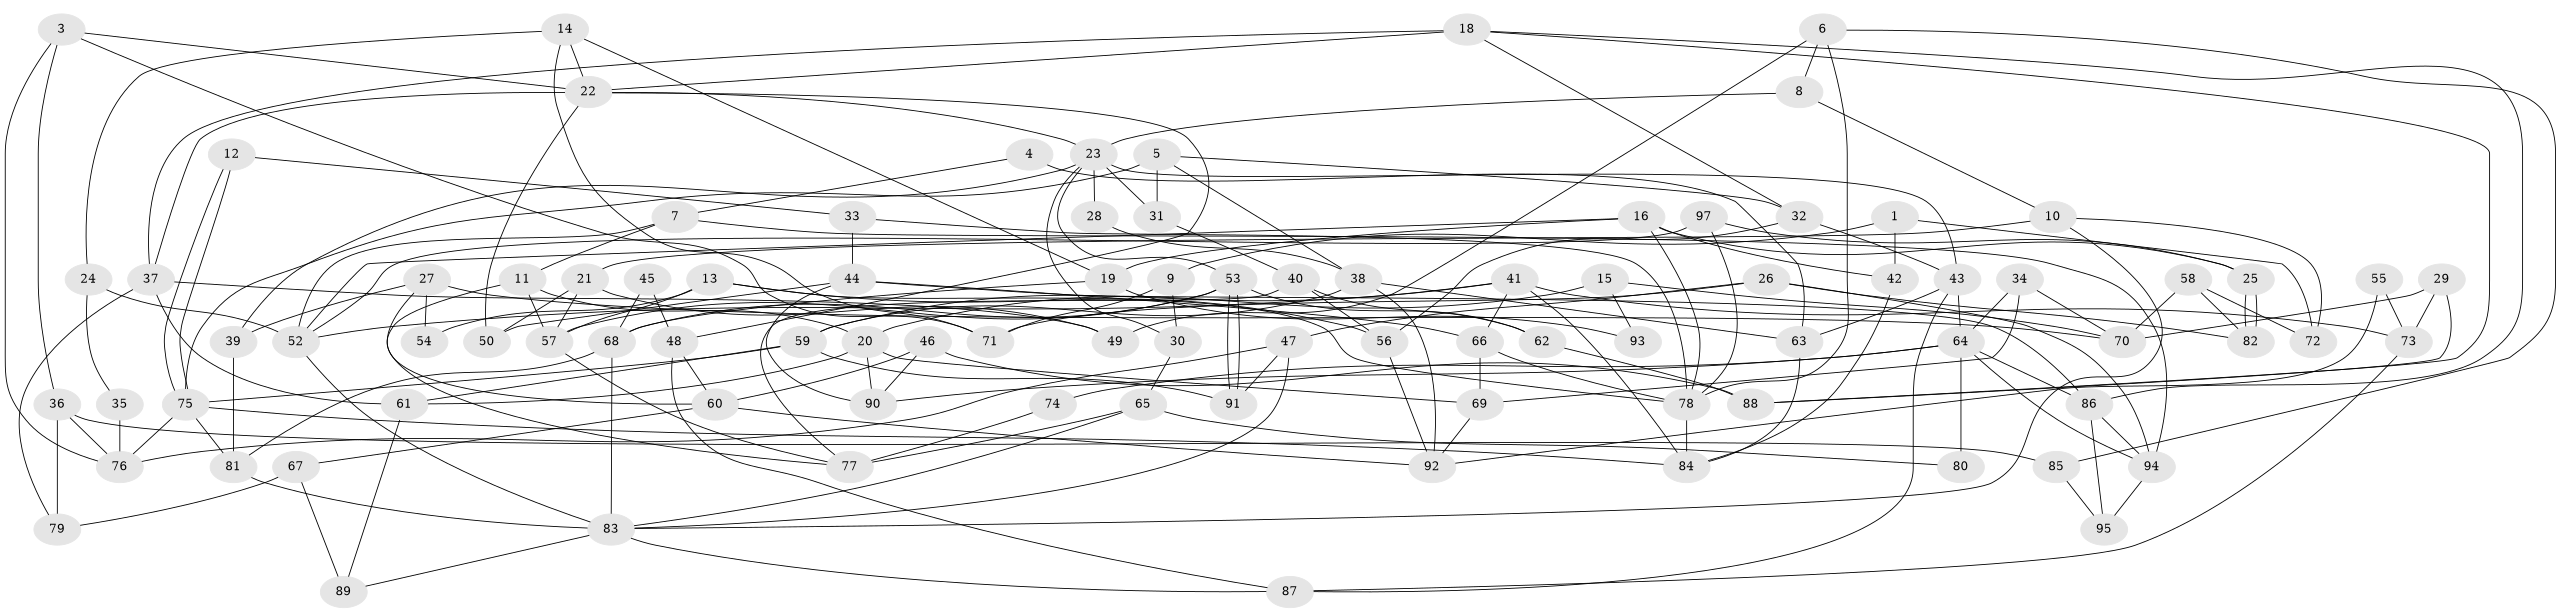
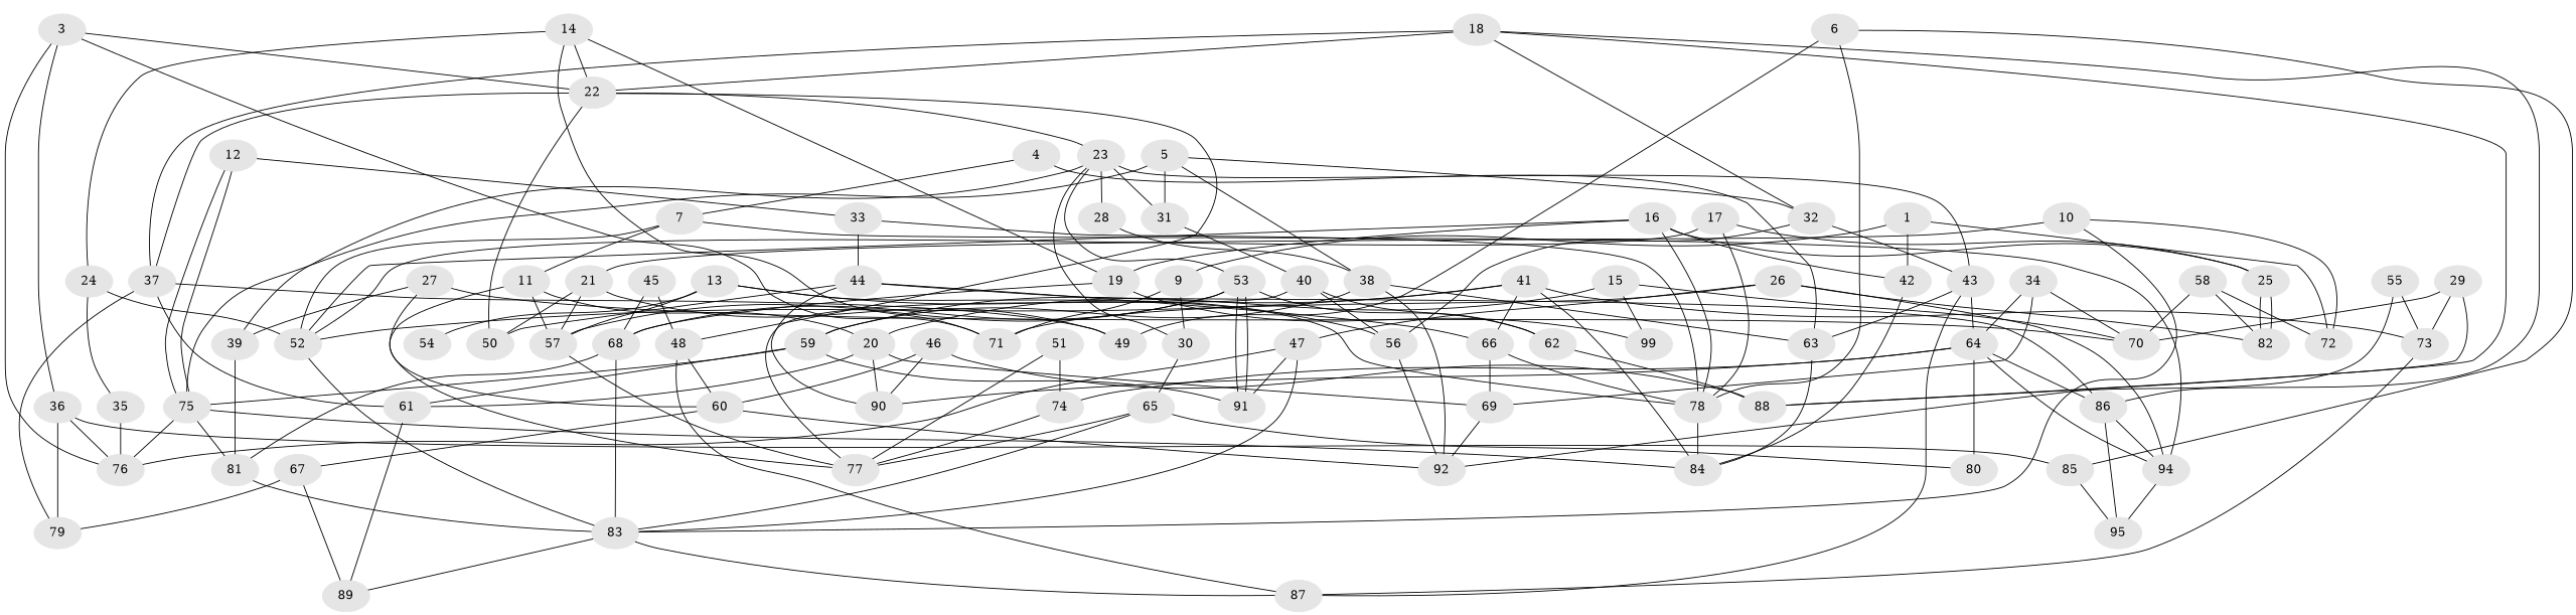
  graph {
    node [color=gray90 style=filled]
    1
    9
    42
    72
    71
    30
    84
    94
    95
    3
    22
    36
    76
    23
    37
    50
    48
    85
    79
    4
    7
    63
    11
    52
    5
    31
    32
    38
    75
    40
    56
    43
    59
    92
    81
    6
-   8
    49
    78
    10
    20
    57
    77
    83
    21
    28
    39
    53
    65
    87
    89
    61
    69
    90
    12
    33
    44
    13
    54
    14
    19
    24
-   93
+   93 [label=99]
    68
    35
    15
    70
    16
    25
    82
-   17 [label=97]
+   17
    18
    86
    88
    60
    64
    62
    91
    26
    47
    27
    67
    29
    73
    80
    66
    34
    74
    41
    45
    46
+   51
    55
    58
    1 -- 9
    1 -- 42
    1 -- 72
    9 -- 71
    9 -- 30
    42 -- 84
    30 -- 65
    94 -- 95
    3 -- 71
    3 -- 22
    3 -- 36
    3 -- 76
    22 -- 23
    22 -- 37
    22 -- 50
    22 -- 48
    36 -- 76
    36 -- 85
    36 -- 79
    23 -- 30
    23 -- 31
    23 -- 43
    23 -- 28
    23 -- 39
    23 -- 53
    37 -- 79
    37 -- 49
    37 -- 61
    48 -- 87
    48 -- 60
    85 -- 95
    4 -- 7
    4 -- 63
    7 -- 94
    7 -- 11
    7 -- 52
    63 -- 84
    11 -- 20
    11 -- 57
    11 -- 77
    52 -- 83
    5 -- 31
    5 -- 32
    5 -- 38
    5 -- 75
    31 -- 40
    32 -- 56
    32 -- 43
    38 -- 63
    38 -- 59
    38 -- 92
    75 -- 84
    75 -- 76
    75 -- 81
    40 -- 56
    40 -- 77
    40 -- 62
    56 -- 92
    43 -- 63
    43 -- 87
    43 -- 64
    59 -- 75
    59 -- 61
    59 -- 91
    81 -- 83
    6 -- 85
-   6 -- 8
    6 -- 49
    6 -- 78
-   8 -- 23
-   8 -- 10
    78 -- 84
    10 -- 72
    10 -- 83
    10 -- 21
    20 -- 61
    20 -- 69
    20 -- 90
    57 -- 77
    83 -- 87
    83 -- 89
    21 -- 50
    21 -- 49
    21 -- 57
    28 -- 38
    39 -- 81
    53 -- 57
    53 -- 68
    53 -- 62
    53 -- 91
    53 -- 91
    65 -- 77
    65 -- 83
    65 -- 80
    61 -- 89
    69 -- 92
    12 -- 75
    12 -- 75
    12 -- 33
    33 -- 78
    33 -- 44
    44 -- 50
    44 -- 90
    44 -- 86
    44 -- 66
    13 -- 56
    13 -- 78
    13 -- 57
    13 -- 54
    14 -- 71
    14 -- 22
    14 -- 19
    14 -- 24
    19 -- 93
    19 -- 68
    24 -- 52
    24 -- 35
    68 -- 81
    68 -- 83
    35 -- 76
    15 -- 20
    15 -- 93
    15 -- 70
    16 -- 42
    16 -- 52
    16 -- 78
    16 -- 19
    16 -- 25
    25 -- 82
    25 -- 82
    17 -- 52
    17 -- 78
    17 -- 25
    18 -- 22
    18 -- 37
    18 -- 32
    18 -- 86
    18 -- 88
    86 -- 94
    86 -- 95
    60 -- 92
    60 -- 67
    64 -- 94
    64 -- 90
    64 -- 86
    64 -- 80
    64 -- 74
    62 -- 88
    26 -- 71
    26 -- 94
    26 -- 82
    26 -- 47
    47 -- 76
    47 -- 83
    47 -- 91
    27 -- 39
-   27 -- 54
    27 -- 70
    27 -- 60
    67 -- 79
    67 -- 89
    29 -- 70
    29 -- 88
    29 -- 73
    73 -- 87
    66 -- 78
    66 -- 69
    34 -- 69
    34 -- 70
    34 -- 64
    74 -- 77
    41 -- 84
    41 -- 52
    41 -- 59
    41 -- 73
    41 -- 66
    45 -- 48
    45 -- 68
    46 -- 90
    46 -- 88
    46 -- 60
+   51 -- 77
+   51 -- 74
    55 -- 92
    55 -- 73
    58 -- 72
    58 -- 70
    58 -- 82
  }
